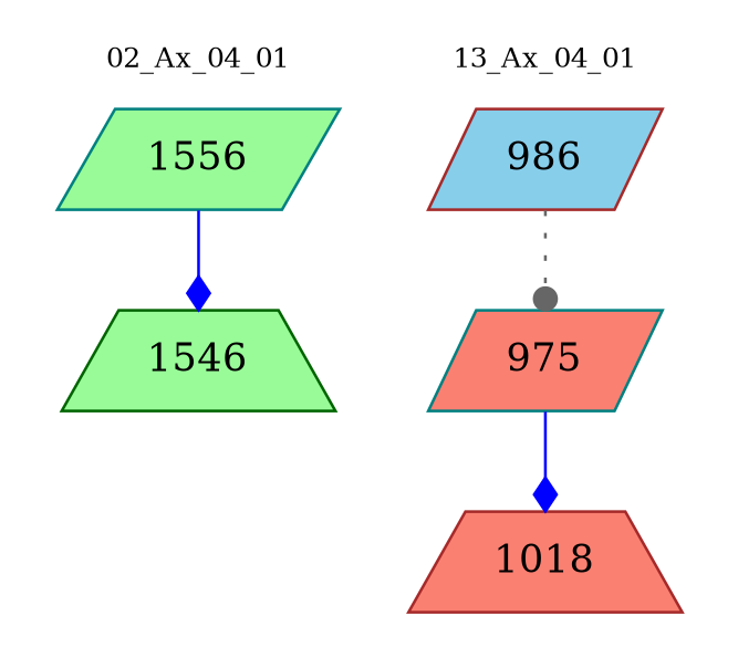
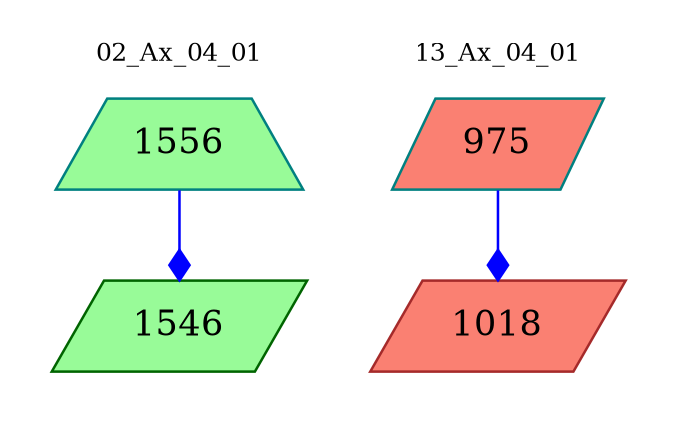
  digraph {
    node [color=teal fillcolor=palegreen shape=trapezium style=filled]
    edge [arrowhead=diamond color=blue style=solid]
-   n1 [label=1556 shape=parallelogram]
-   n2 [color=darkgreen label=1546]
-   n3 [color=brown fillcolor=skyblue label=986 shape=parallelogram]
+   n1 [label=1556]
+   n2 [color=darkgreen label=1546 shape=parallelogram]
    n4 [fillcolor=salmon label=975 shape=parallelogram]
-   n5 [color=brown fillcolor=salmon label=1018]
+   n5 [color=brown fillcolor=salmon label=1018 shape=parallelogram]
    subgraph cluster_1 {
      color=white
      fontsize=10
      label="02_Ax_04_01"
      n1
      n2
    }
    subgraph cluster_2 {
      color=white
      fontsize=10
      label="13_Ax_04_01"
-     n3
      n4
      n5
    }
    n1 -> n2
-   n3 -> n4 [arrowhead=dot color=gray40 style=dotted]
    n4 -> n5
  }
